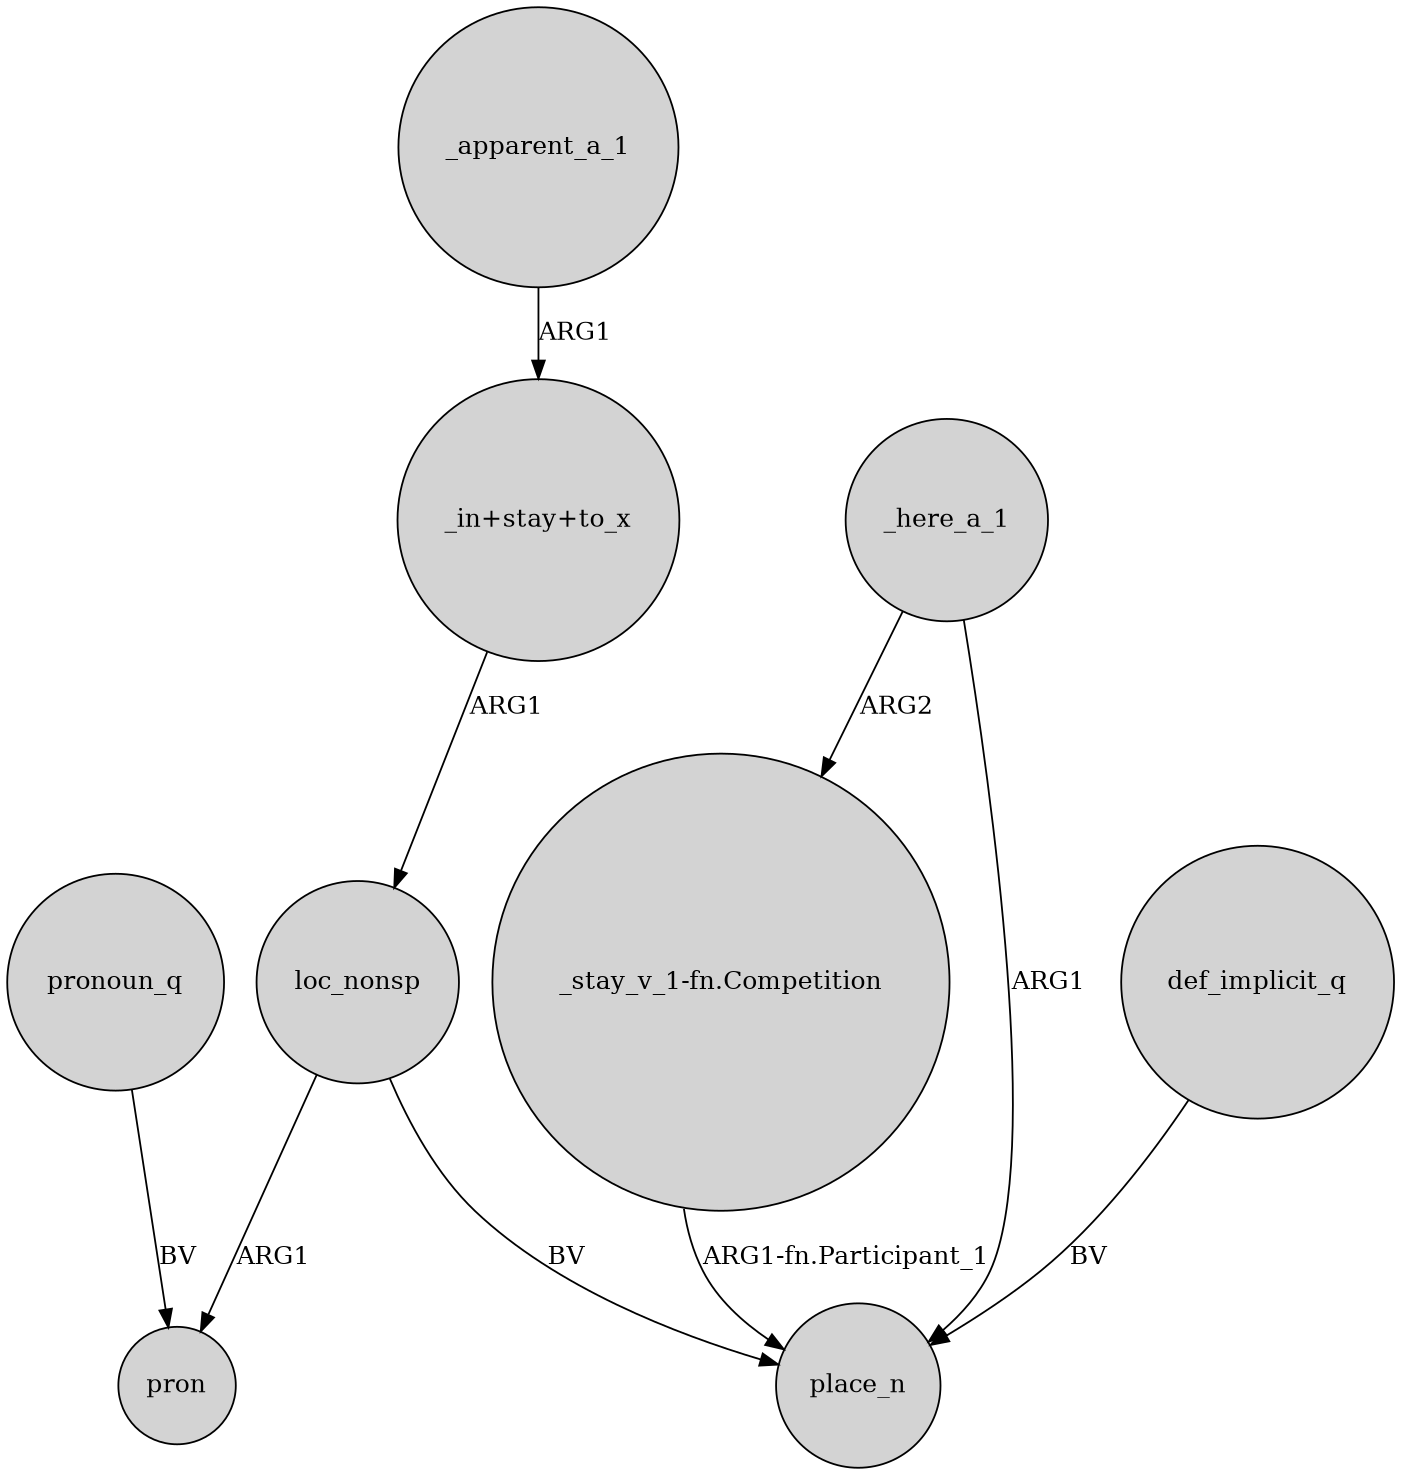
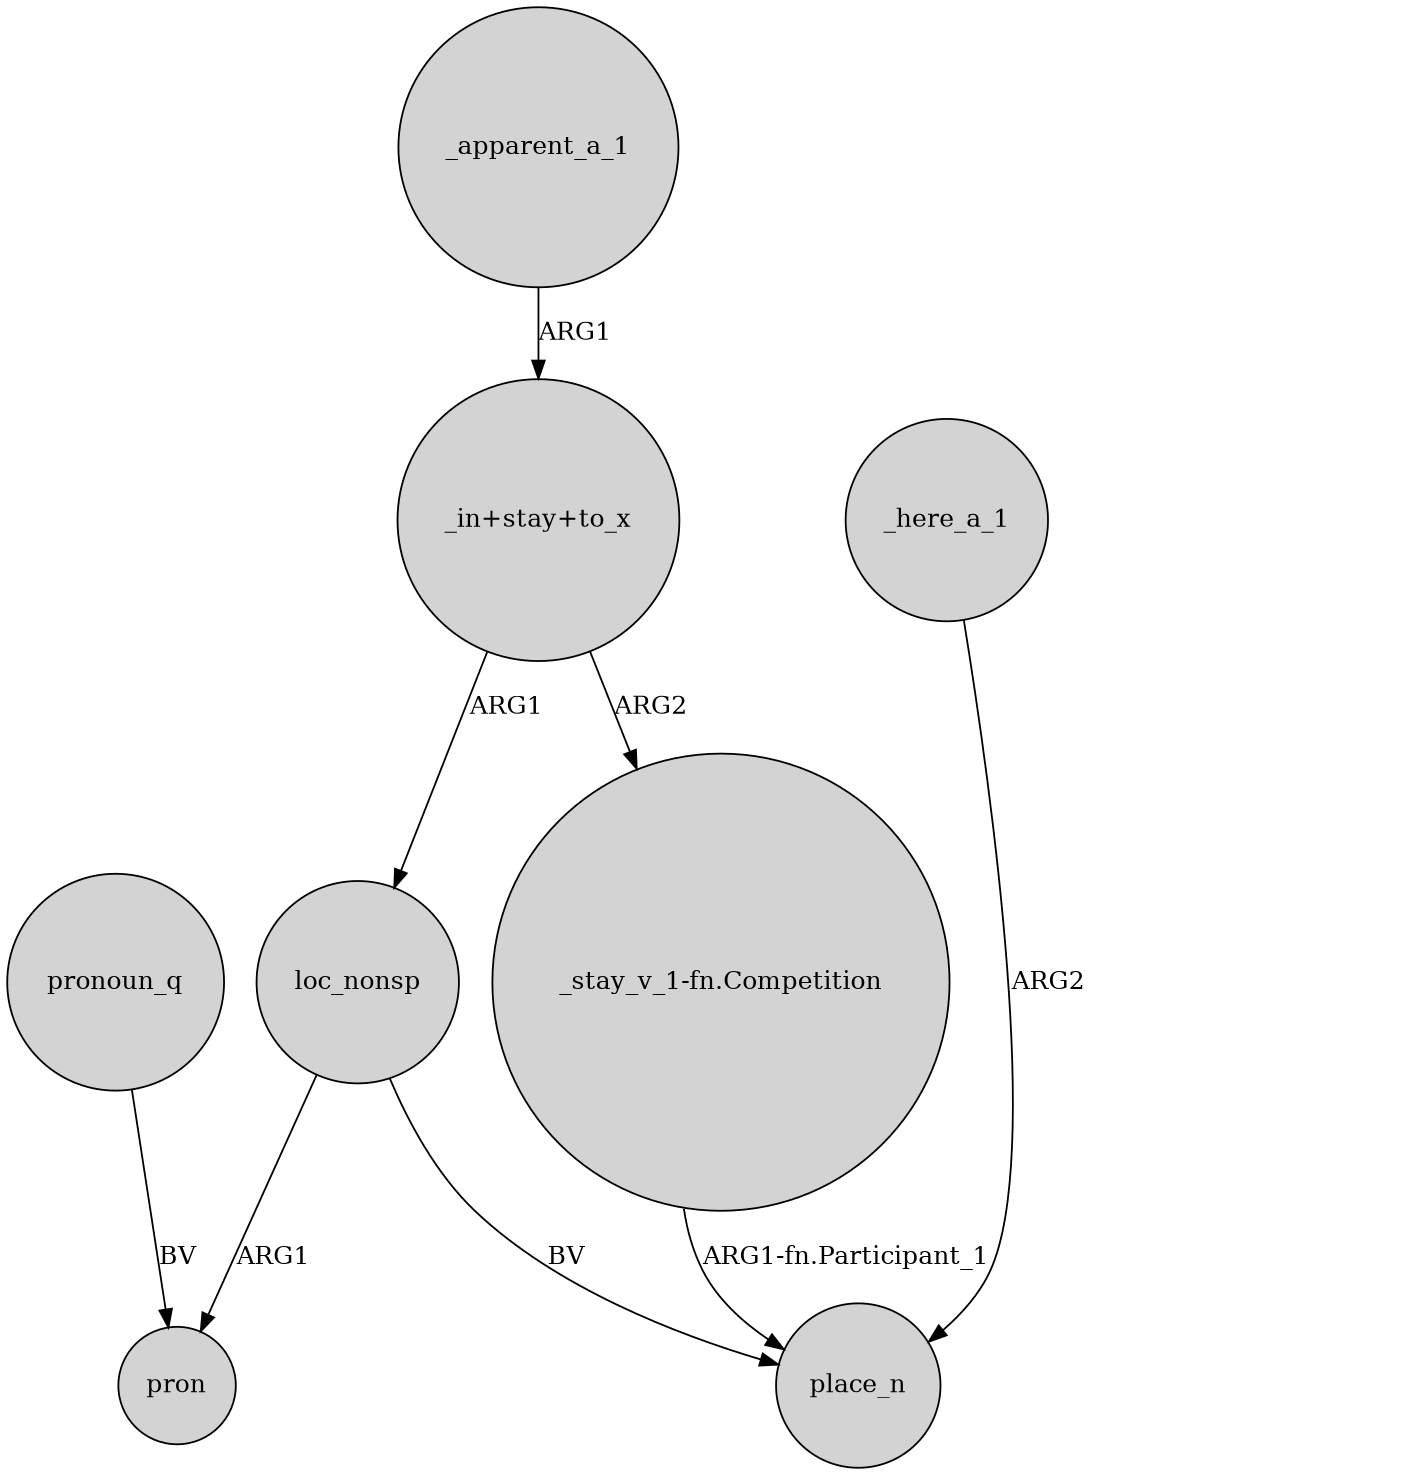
  digraph {
    node [shape=circle style=filled]
    "_stay_v_1-fn.Competition"
    place_n
    loc_nonsp
    pron
    n5 [label="_in+stay+to_x"]
    _here_a_1
-   def_implicit_q
    _apparent_a_1
    pronoun_q
    "_stay_v_1-fn.Competition" -> place_n [label="ARG1-fn.Participant_1"]
    loc_nonsp -> place_n [label=BV]
    loc_nonsp -> pron [label=ARG1]
-   _here_a_1 -> "_stay_v_1-fn.Competition" [label=ARG2]
+   n5 -> "_stay_v_1-fn.Competition" [label=ARG2]
    n5 -> loc_nonsp [label=ARG1]
-   _here_a_1 -> place_n [label=ARG1]
-   def_implicit_q -> place_n [label=BV]
+   _here_a_1 -> place_n [label=ARG2]
    _apparent_a_1 -> n5 [label=ARG1]
    pronoun_q -> pron [label=BV]
  }
